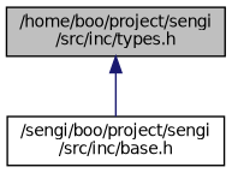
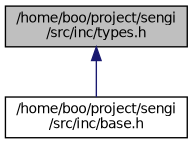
  digraph {
    node [color=black fontname=Helvetica fontsize=10 shape=record style=filled]
    n1 [fillcolor=grey75 fontcolor=black height=0.2 label="/home/boo/project/sengi\l/src/inc/types.h" width=0.4]
-   n2 [fillcolor=white height=0.2 label="/sengi/boo/project/sengi\l/src/inc/base.h" width=0.4]
+   n2 [fillcolor=white height=0.2 label="/home/boo/project/sengi\l/src/inc/base.h" width=0.4]
    n1 -> n2 [color=midnightblue dir=back fontname=Helvetica fontsize=10 labelfontname=Helvetica labelfontsize=10 style=solid]
  }
